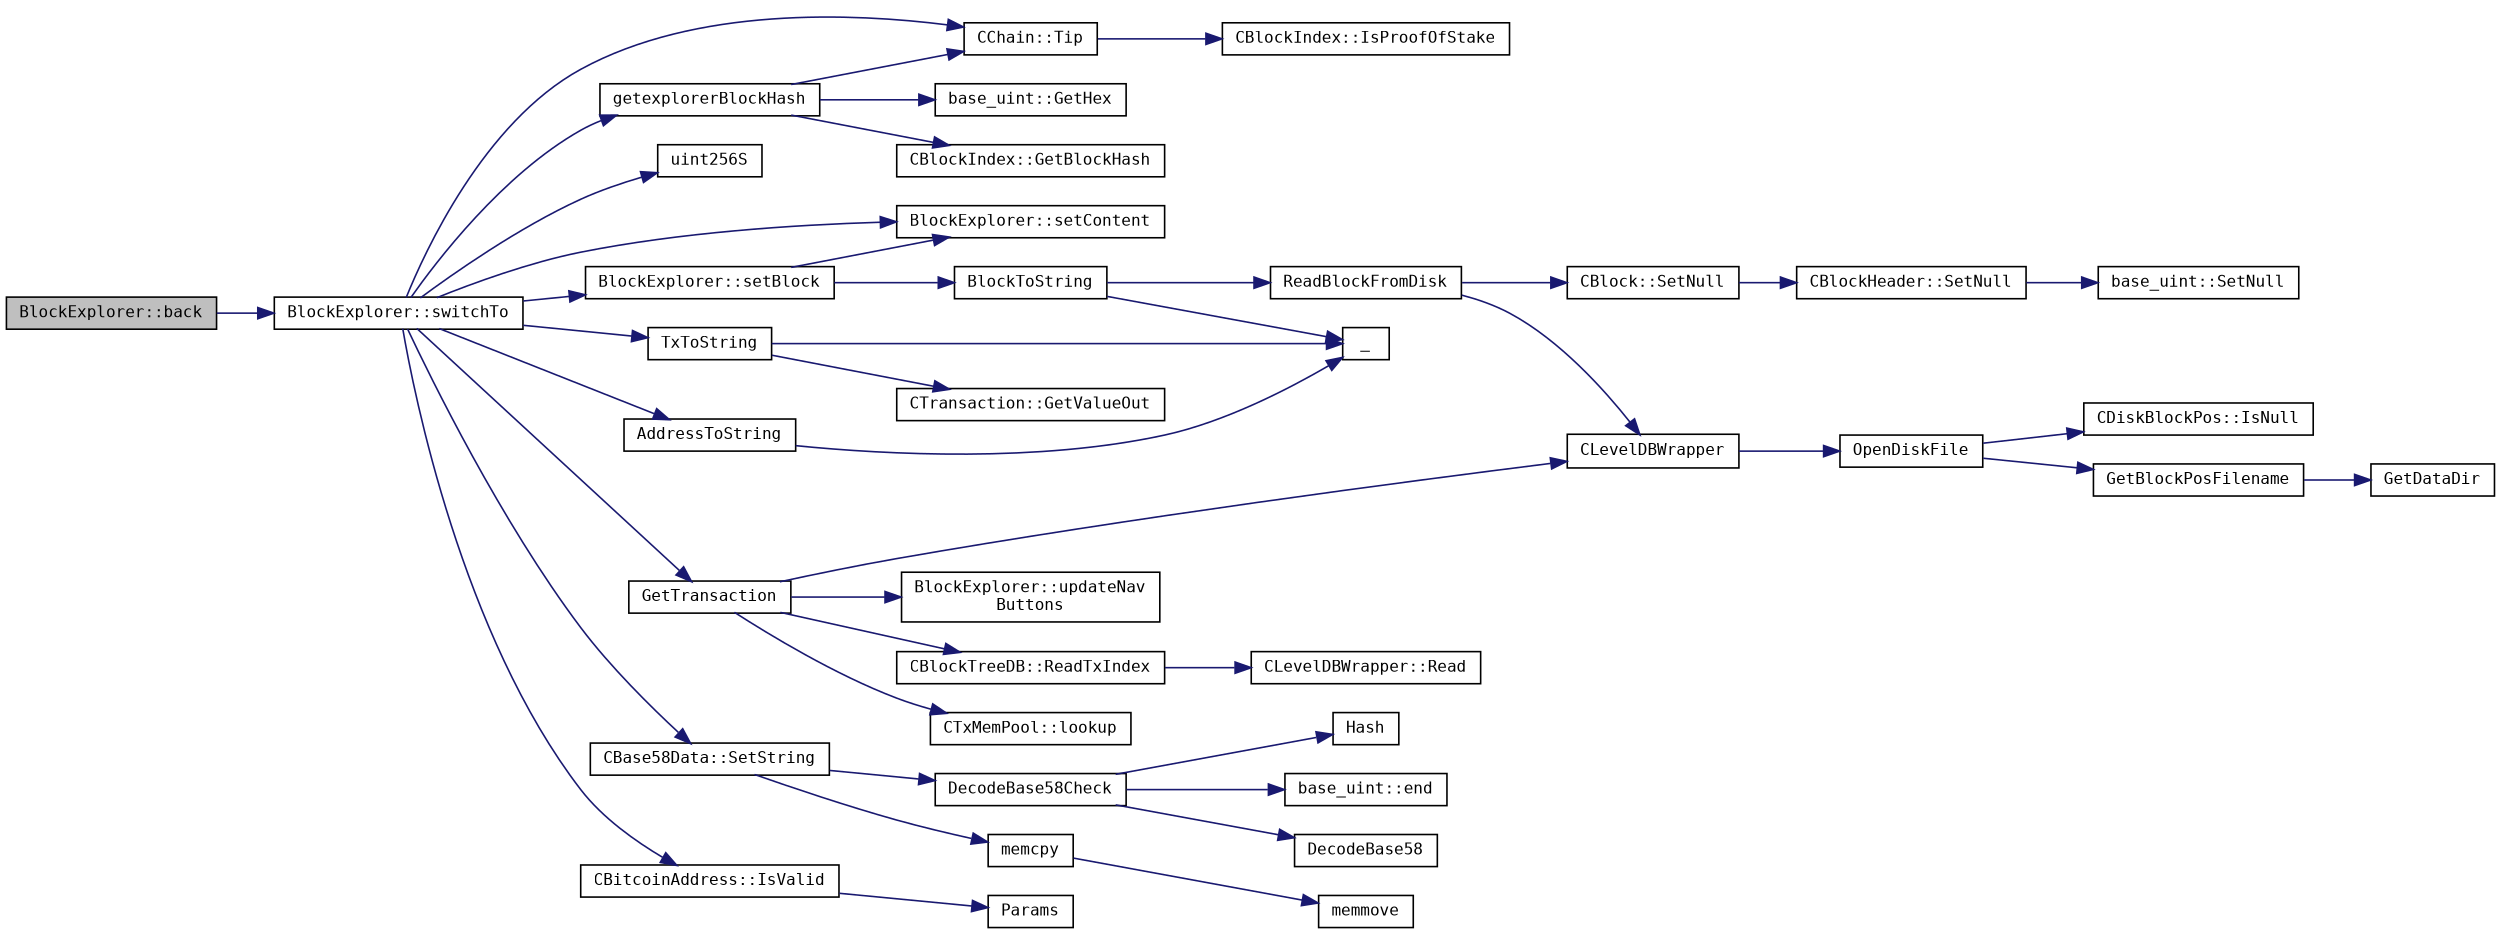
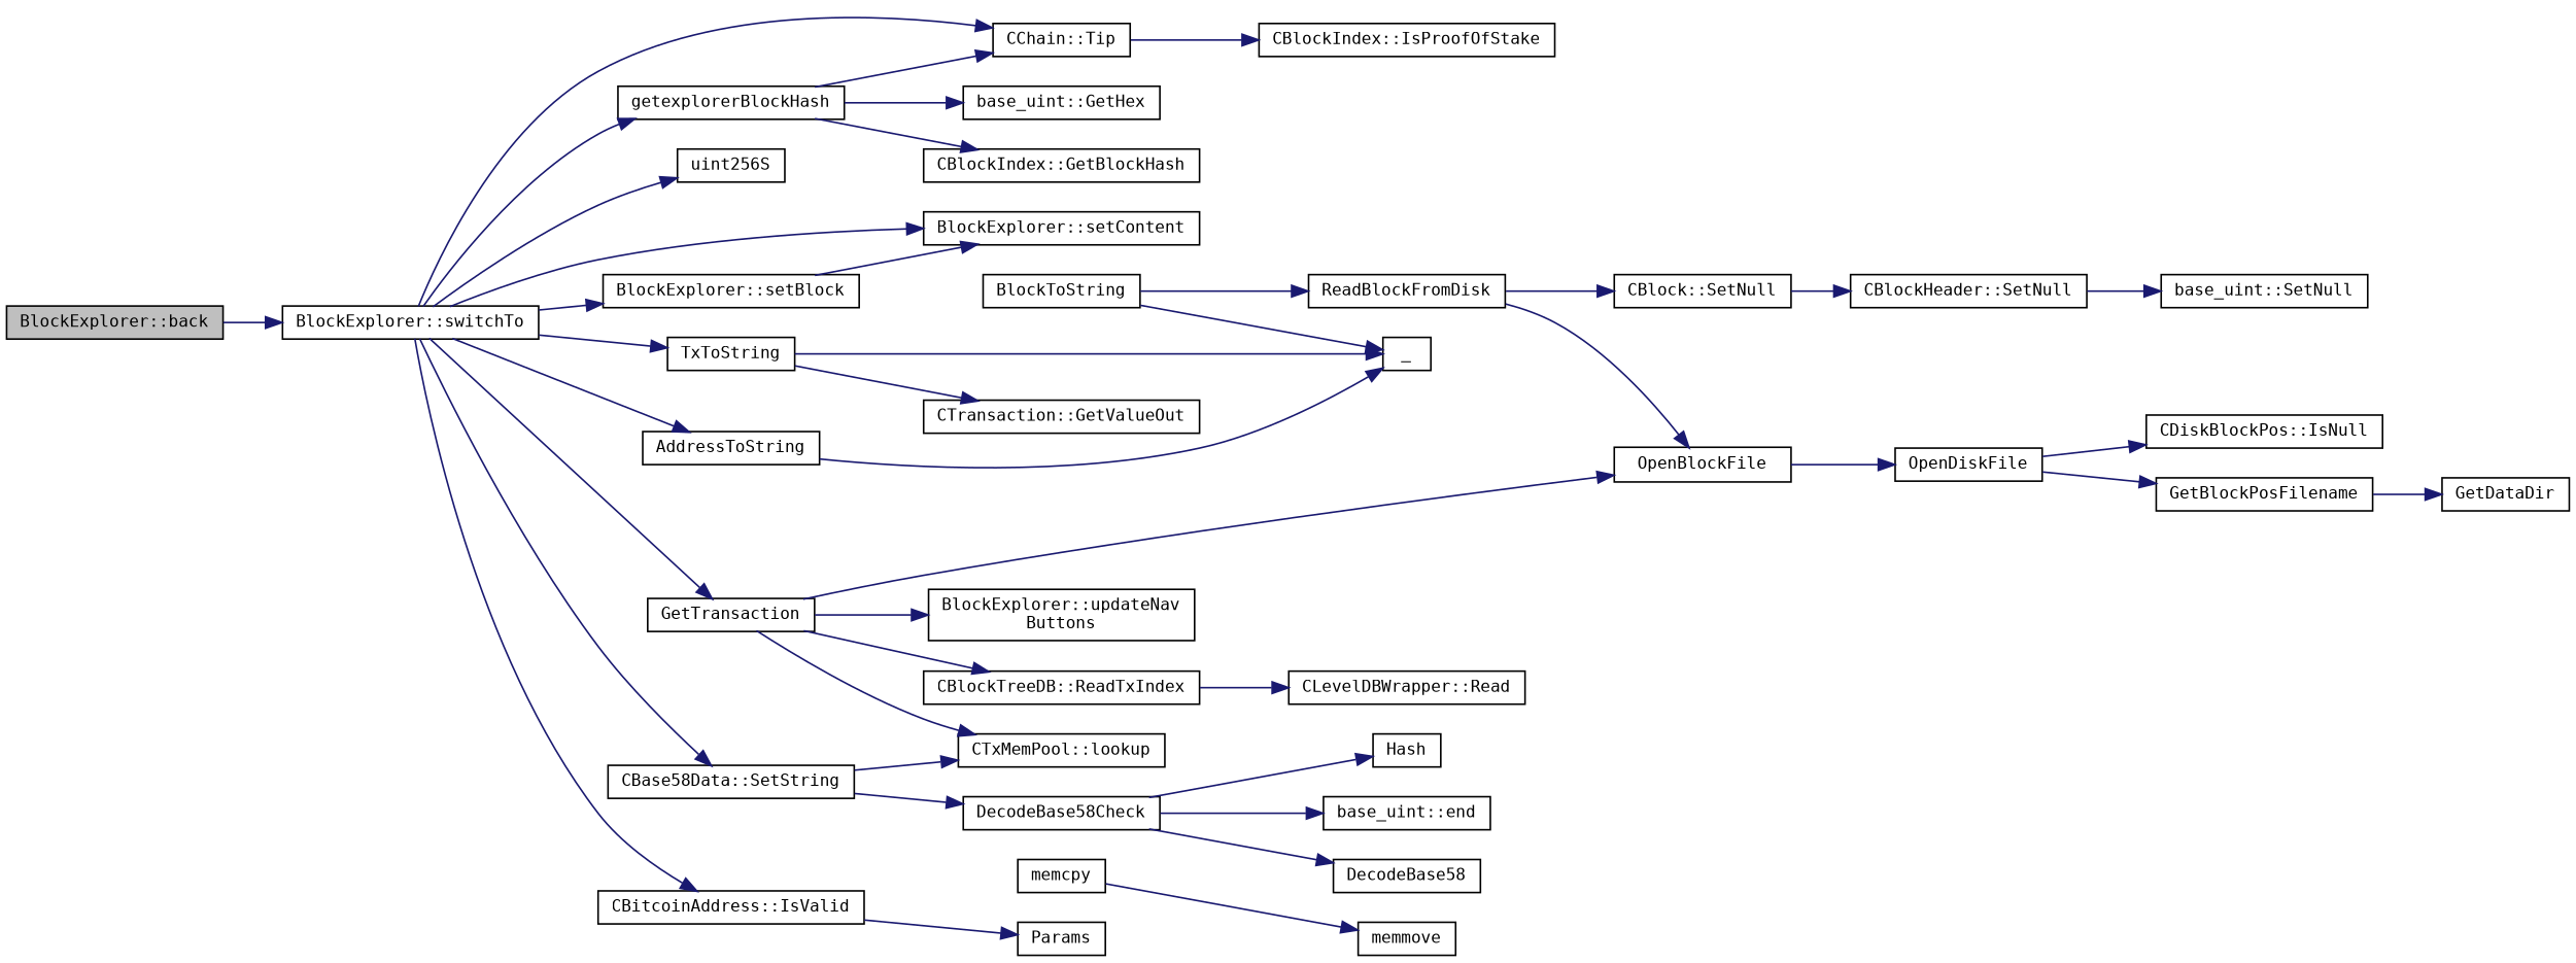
  digraph {
    fontname="DejaVu Sans Mono"
    rankdir=LR
    node [color=black fillcolor=white fontname="DejaVu Sans Mono" fontsize=10 shape=record style=filled]
    edge [color=midnightblue fontname="DejaVu Sans Mono" fontsize=10 labelfontname=Helvetica labelfontsize=10 style=solid]
    n1 [fillcolor=grey75 fontcolor=black height=0.2 label="BlockExplorer::back" width=0.4]
    n2 [height=0.2 label="BlockExplorer::switchTo" width=0.4]
    n3 [height=0.2 label="CChain::Tip" width=0.4]
    n4 [height=0.2 label=getexplorerBlockHash width=0.4]
    n5 [height=0.2 label=uint256S width=0.4]
    n6 [height=0.2 label="BlockExplorer::setBlock" width=0.4]
    n7 [height=0.2 label="BlockExplorer::setContent" width=0.4]
    n8 [height=0.2 label=GetTransaction width=0.4]
    n9 [height=0.2 label=TxToString width=0.4]
    n10 [height=0.2 label="CBase58Data::SetString" width=0.4]
    n11 [height=0.2 label="CBitcoinAddress::IsValid" width=0.4]
    n12 [height=0.2 label=AddressToString width=0.4]
    n13 [height=0.2 label="BlockExplorer::updateNav\lButtons" width=0.4]
    n14 [height=0.2 label="CBlockIndex::IsProofOfStake" width=0.4]
    n15 [height=0.2 label="CBlockIndex::GetBlockHash" width=0.4]
    n16 [height=0.2 label="base_uint::GetHex" width=0.4]
    n17 [height=0.2 label=BlockToString width=0.4]
-   n18 [height=0.2 label=CLevelDBWrapper width=0.4]
+   n18 [height=0.2 label=OpenBlockFile width=0.4]
    n19 [height=0.2 label="CTxMemPool::lookup" width=0.4]
    n20 [height=0.2 label="CBlockTreeDB::ReadTxIndex" width=0.4]
    n21 [height=0.2 label=_ width=0.4]
    n22 [height=0.2 label="CTransaction::GetValueOut" width=0.4]
    n23 [height=0.2 label=DecodeBase58Check width=0.4]
    n24 [height=0.2 label=memcpy width=0.4]
    n25 [height=0.2 label=Params width=0.4]
    n26 [height=0.2 label=ReadBlockFromDisk width=0.4]
    n27 [height=0.2 label="CBlock::SetNull" width=0.4]
    n28 [height=0.2 label="CBlockHeader::SetNull" width=0.4]
    n29 [height=0.2 label=OpenDiskFile width=0.4]
    n30 [height=0.2 label="base_uint::SetNull" width=0.4]
    n31 [height=0.2 label="CDiskBlockPos::IsNull" width=0.4]
    n32 [height=0.2 label=GetBlockPosFilename width=0.4]
    n33 [height=0.2 label=GetDataDir width=0.4]
    n34 [height=0.2 label="CLevelDBWrapper::Read" width=0.4]
    n35 [height=0.2 label=DecodeBase58 width=0.4]
    n36 [height=0.2 label=Hash width=0.4]
    n37 [height=0.2 label="base_uint::end" width=0.4]
    n38 [height=0.2 label=memmove width=0.4]
    n1 -> n2
    n2 -> n3
    n2 -> n4
    n2 -> n5
    n2 -> n6
    n2 -> n7
    n2 -> n8
    n2 -> n9
    n2 -> n10
    n2 -> n11
    n2 -> n12
    n3 -> n14
    n4 -> n3
    n4 -> n15
    n4 -> n16
    n6 -> n7
-   n6 -> n17
    n8 -> n13
    n8 -> n18
    n8 -> n19
    n8 -> n20
    n9 -> n21
    n9 -> n22
    n10 -> n23
-   n10 -> n24
+   n10 -> n19
    n11 -> n25
    n12 -> n21
    n17 -> n21
    n17 -> n26
    n18 -> n29
    n20 -> n34
    n23 -> n35
    n23 -> n36
    n23 -> n37
    n24 -> n38
    n26 -> n18
    n26 -> n27
    n27 -> n28
    n28 -> n30
    n29 -> n31
    n29 -> n32
    n32 -> n33
  }
